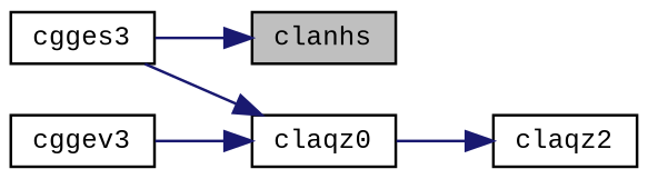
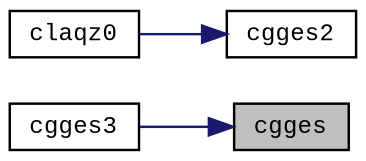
  digraph {
    fontname="Liberation Mono"
    rankdir=RL
    node [color=black fillcolor=white fontname="Liberation Mono" fontsize=10 shape=record style=filled]
    edge [color=midnightblue dir=back fontname="Liberation Mono" fontsize=10 labelfontname=Helvetica labelfontsize=10 style=solid]
-   n1 [fillcolor=grey75 fontcolor=black height=0.2 label=clanhs width=0.4]
+   n1 [fillcolor=grey75 fontcolor=black height=0.2 label=cgges width=0.4]
    n2 [height=0.2 label=cgges3 width=0.4]
    n3 [height=0.2 label=claqz0 width=0.4]
-   n4 [height=0.2 label=cggev3 width=0.4]
-   n5 [height=0.2 label=claqz2 width=0.4]
+   n5 [height=0.2 label=cgges2 width=0.4]
    n1 -> n2
-   n3 -> n2
-   n3 -> n4
    n5 -> n3
  }
